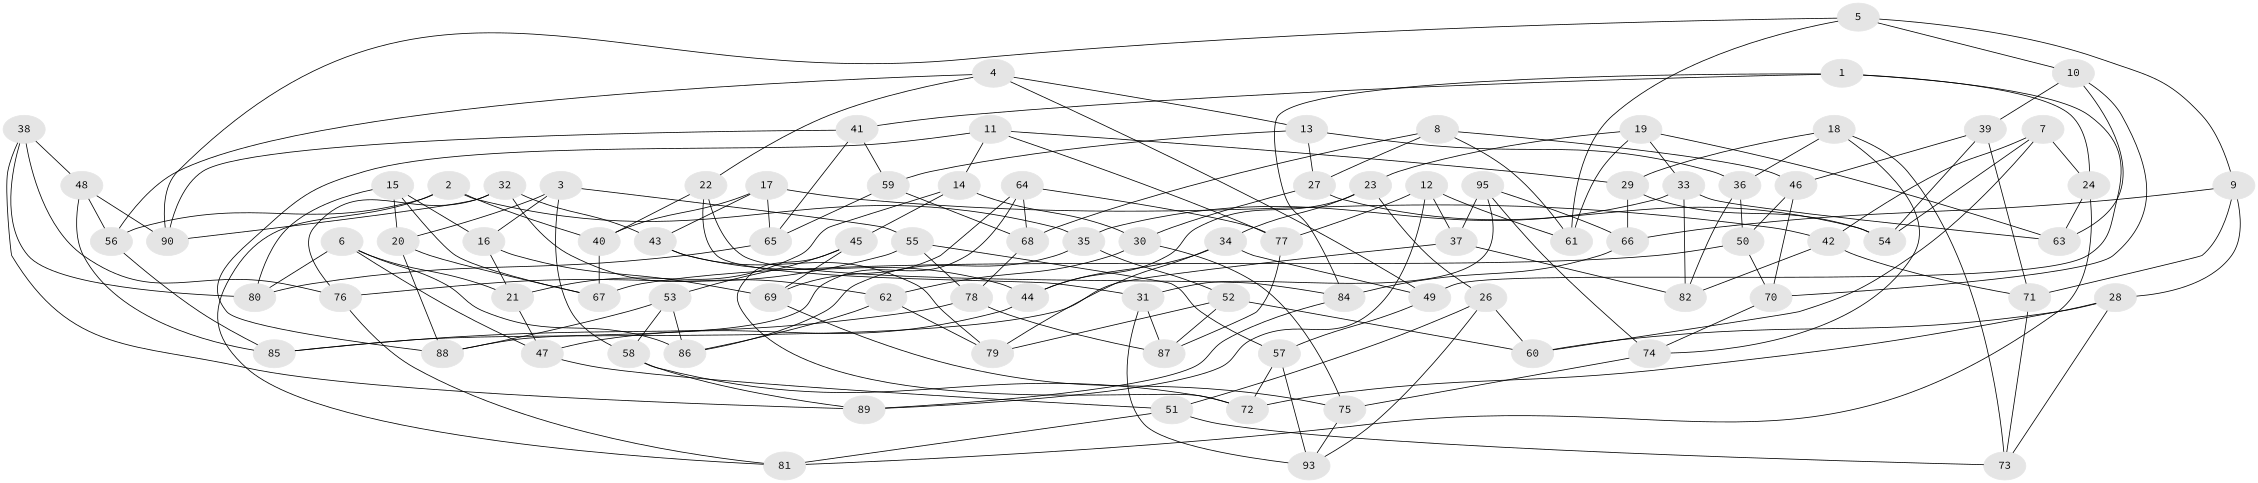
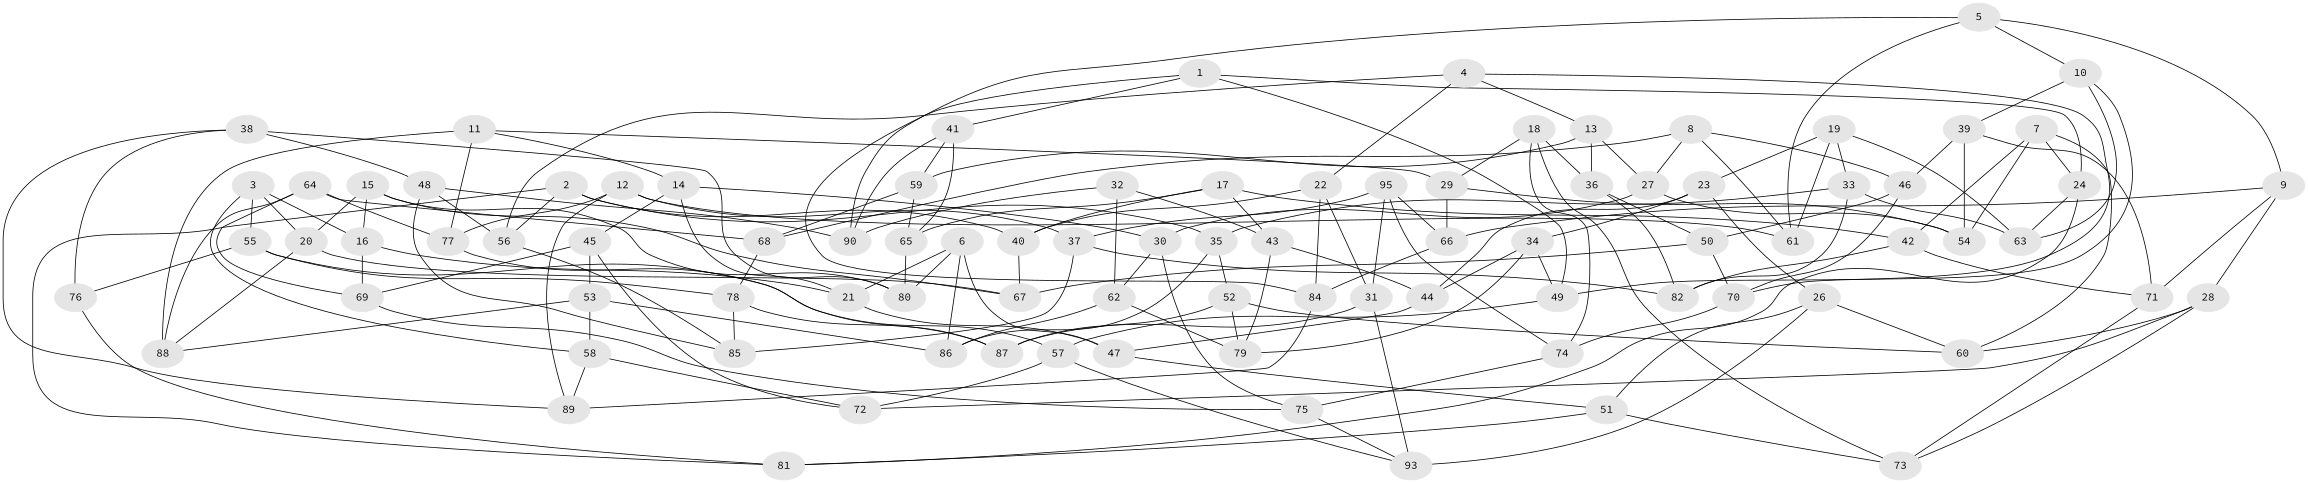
  graph {
    fontname="Source Code Pro"
    node [color=gray90 fontname="Source Code Pro" style=filled]
    edge [fontname="Source Code Pro"]
    1
    24
    41
    49
    84
    81
    63
    90
    59
    65
    57
    89
    2
    35
    40
    56
    86
    52
    67
    85
    3
    16
    20
    55
    58
    21
    69
    88
    76
    78
    72
    4
    13
    22
    27
    36
    31
    5
    9
    10
    61
    28
    66
    71
    39
    70
    6
    47
    80
    51
    7
    42
    54
    60
    82
    8
    46
    68
    30
    50
    73
    74
    11
    14
    29
    77
    45
    87
    12
    37
    62
    75
    53
    15
    17
    43
    44
    79
    18
    19
    23
    33
    26
    34
    n85 [label=93]
    n86 [label=95]
    32
    38
    48
    64
    1 -- 24
    1 -- 41
    1 -- 49
    1 -- 84
    24 -- 81
    24 -- 63
    41 -- 90
    41 -- 59
    41 -- 65
    49 -- 57
    84 -- 89
    59 -- 65
    59 -- 68
    65 -- 80
    57 -- 72
    57 -- n85
    2 -- 81
    2 -- 35
    2 -- 40
    2 -- 56
    35 -- 86
    35 -- 52
    40 -- 67
    56 -- 85
    52 -- 60
    52 -- 87
    52 -- 79
    3 -- 16
    3 -- 20
    3 -- 55
    3 -- 58
    16 -- 21
    16 -- 69
    20 -- 67
    20 -- 88
    55 -- 57
    55 -- 76
    55 -- 78
    58 -- 89
    58 -- 72
    21 -- 47
    69 -- 75
    76 -- 81
    78 -- 85
    78 -- 87
    4 -- 49
    4 -- 56
    4 -- 13
    4 -- 22
    13 -- 59
    13 -- 27
    13 -- 36
    22 -- 84
    22 -- 40
    22 -- 31
    27 -- 54
    27 -- 30
    36 -- 82
    36 -- 50
    31 -- 87
    31 -- n85
    5 -- 90
    5 -- 9
    5 -- 10
    5 -- 61
    9 -- 28
    9 -- 66
    9 -- 71
    10 -- 63
    10 -- 39
    10 -- 70
    28 -- 72
    28 -- 60
    28 -- 73
    66 -- 84
    71 -- 73
    39 -- 71
    39 -- 54
    39 -- 46
    70 -- 74
    6 -- 86
    6 -- 21
    6 -- 47
    6 -- 80
    47 -- 51
    51 -- 81
    51 -- 73
    7 -- 24
    7 -- 42
    7 -- 54
    7 -- 60
    42 -- 71
    42 -- 82
    8 -- 27
    8 -- 61
    8 -- 46
    8 -- 68
    46 -- 70
    46 -- 50
    68 -- 78
    30 -- 62
    30 -- 75
    50 -- 67
    50 -- 70
    74 -- 75
    11 -- 88
    11 -- 14
    11 -- 29
    11 -- 77
    14 -- 21
    14 -- 30
    14 -- 45
    29 -- 66
    29 -- 54
    77 -- 87
    45 -- 69
    45 -- 72
    45 -- 53
    12 -- 89
    12 -- 61
    12 -- 77
    12 -- 37
    37 -- 85
    37 -- 82
    62 -- 86
    62 -- 79
    75 -- n85
    53 -- 86
    53 -- 58
    53 -- 88
    15 -- 67
    15 -- 16
    15 -- 20
    15 -- 80
    17 -- 65
    17 -- 40
    17 -- 42
    17 -- 43
    43 -- 44
    43 -- 79
    44 -- 47
    18 -- 36
    18 -- 73
    18 -- 74
    18 -- 29
    19 -- 63
    19 -- 61
    19 -- 23
    19 -- 33
    23 -- 44
    23 -- 26
    23 -- 34
    33 -- 63
    33 -- 35
    33 -- 82
    26 -- 51
    26 -- 60
    26 -- n85
    34 -- 49
    34 -- 44
    34 -- 79
    n86 -- 31
    n86 -- 66
    n86 -- 74
    n86 -- 37
    32 -- 90
-   32 -- 76
    32 -- 62
    32 -- 43
    38 -- 89
    38 -- 76
    38 -- 80
    38 -- 48
    48 -- 90
    48 -- 56
    48 -- 85
    64 -- 69
    64 -- 88
    64 -- 68
    64 -- 77
  }
